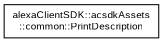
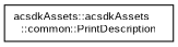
  digraph {
    rankdir=LR
    fontname="Liberation Sans"
-   n1 [color=black fillcolor=white fontname="Liberation Sans" fontsize=10 height=0.2 label="alexaClientSDK::acsdkAssets\l::common::PrintDescription" shape=record style=filled width=0.4]
+   n1 [color=black fillcolor=white fontname="Liberation Sans" fontsize=10 height=0.2 label="acsdkAssets::acsdkAssets\l::common::PrintDescription" shape=record style=filled width=0.4]
  }
